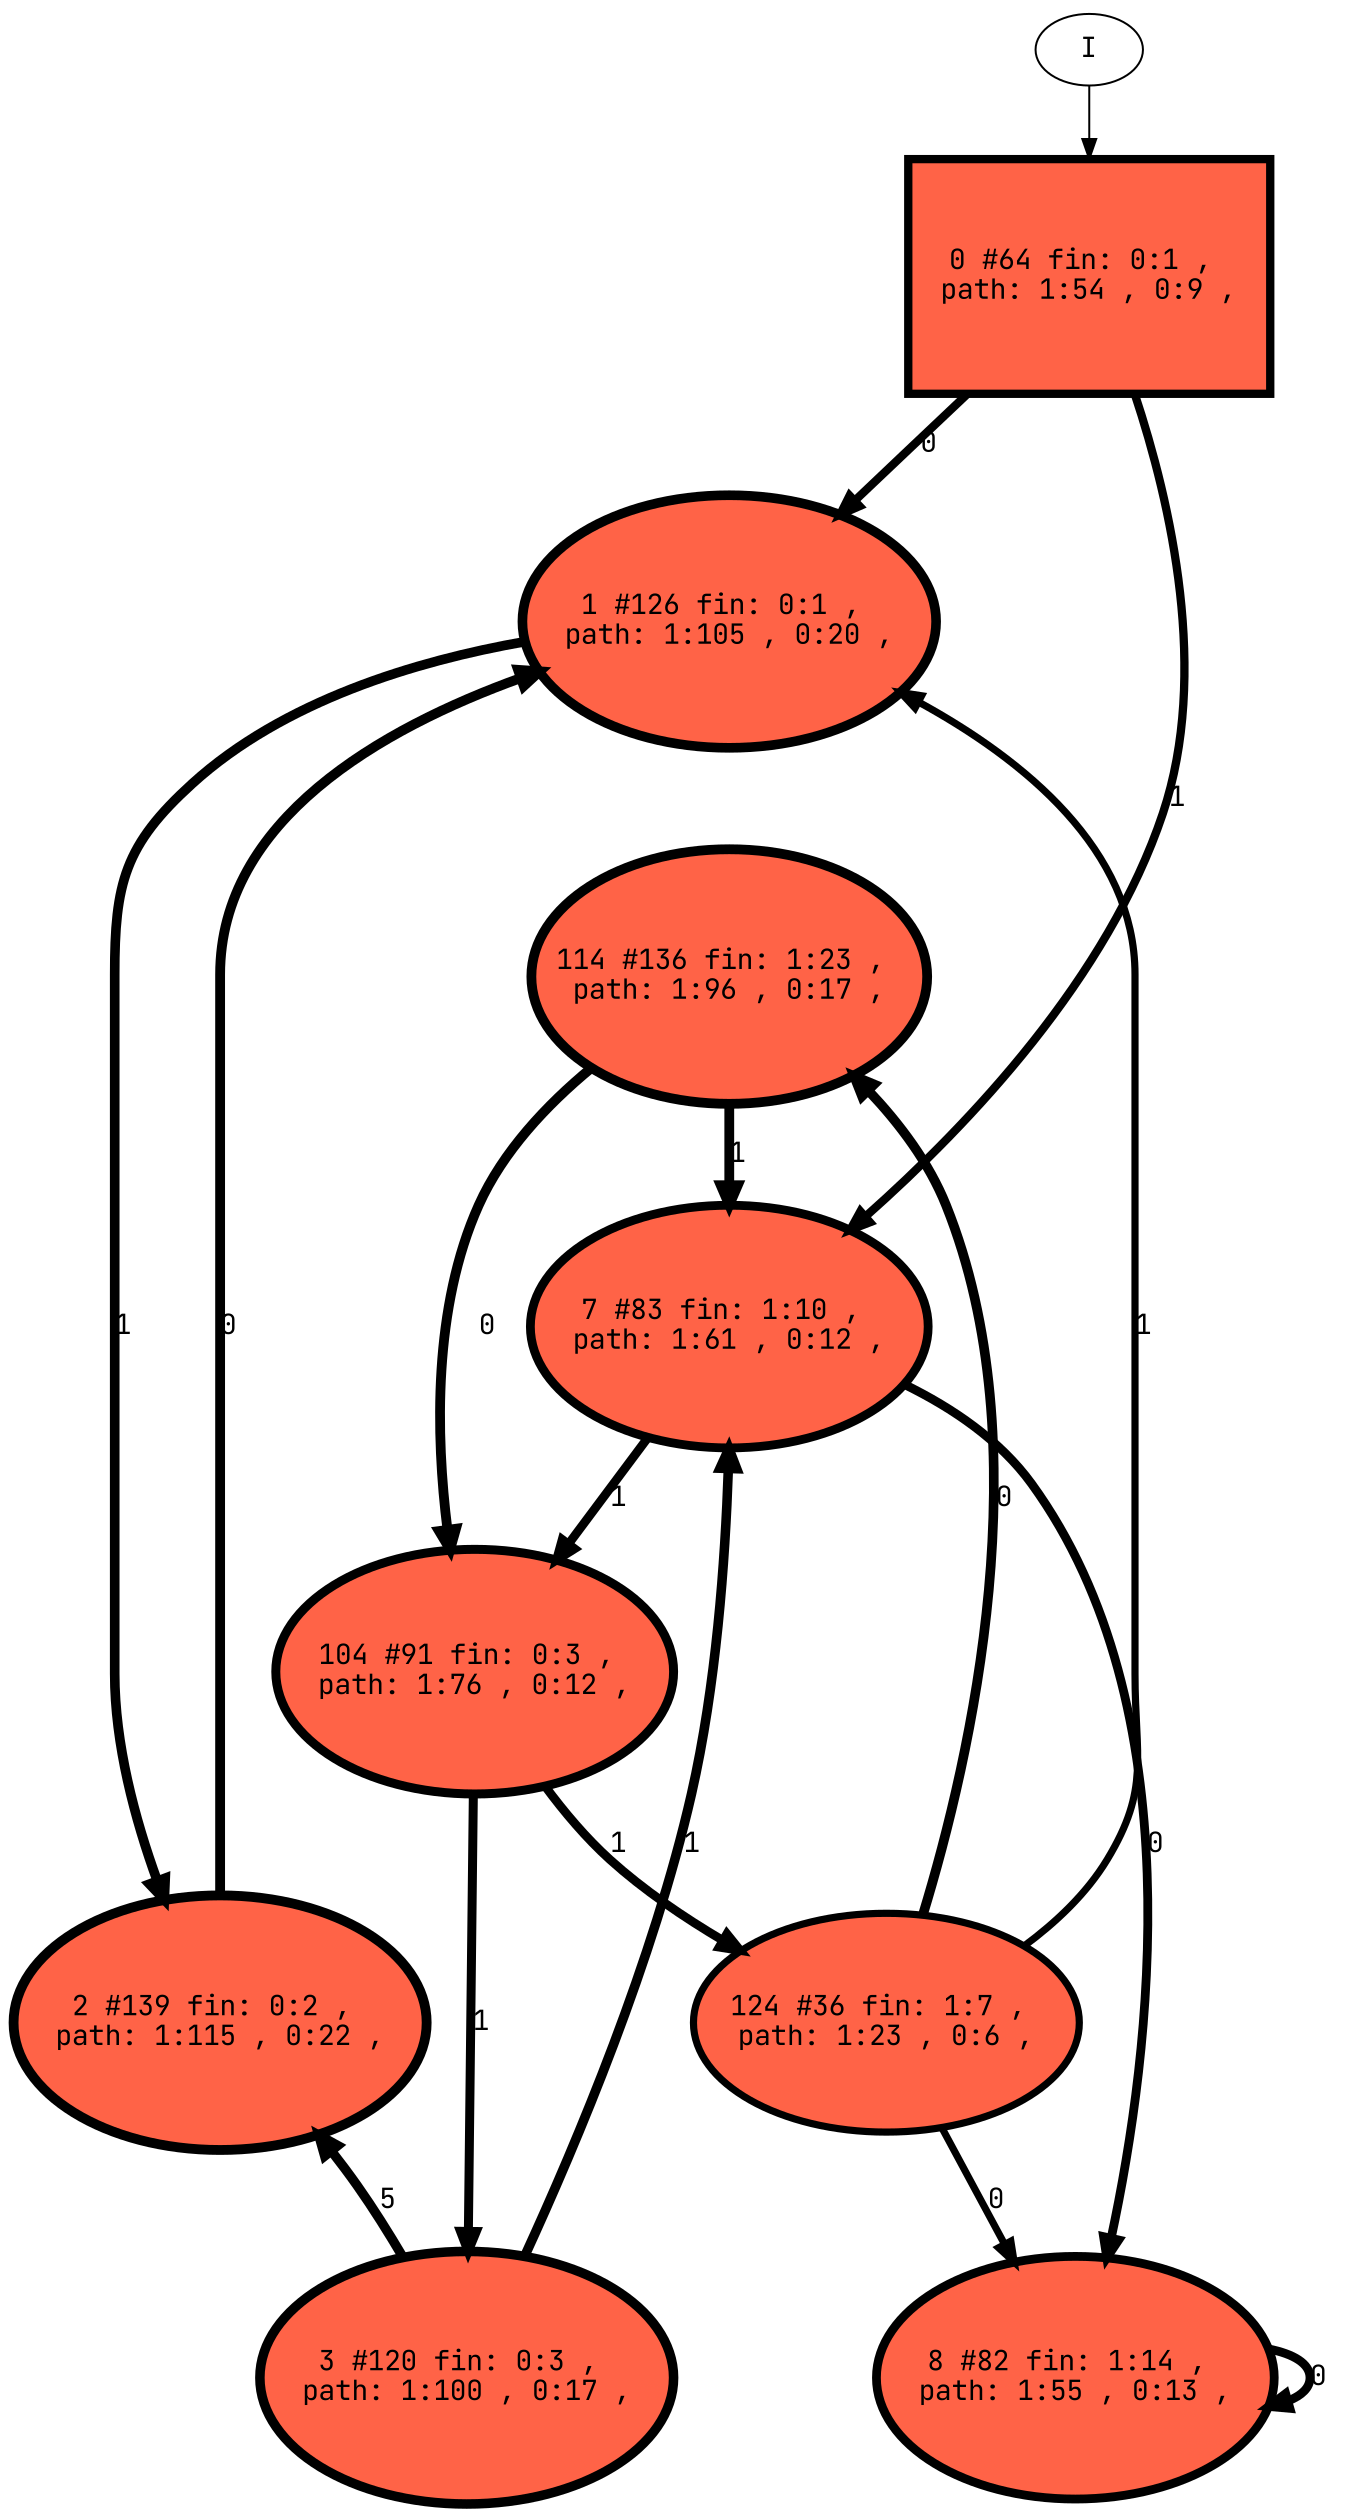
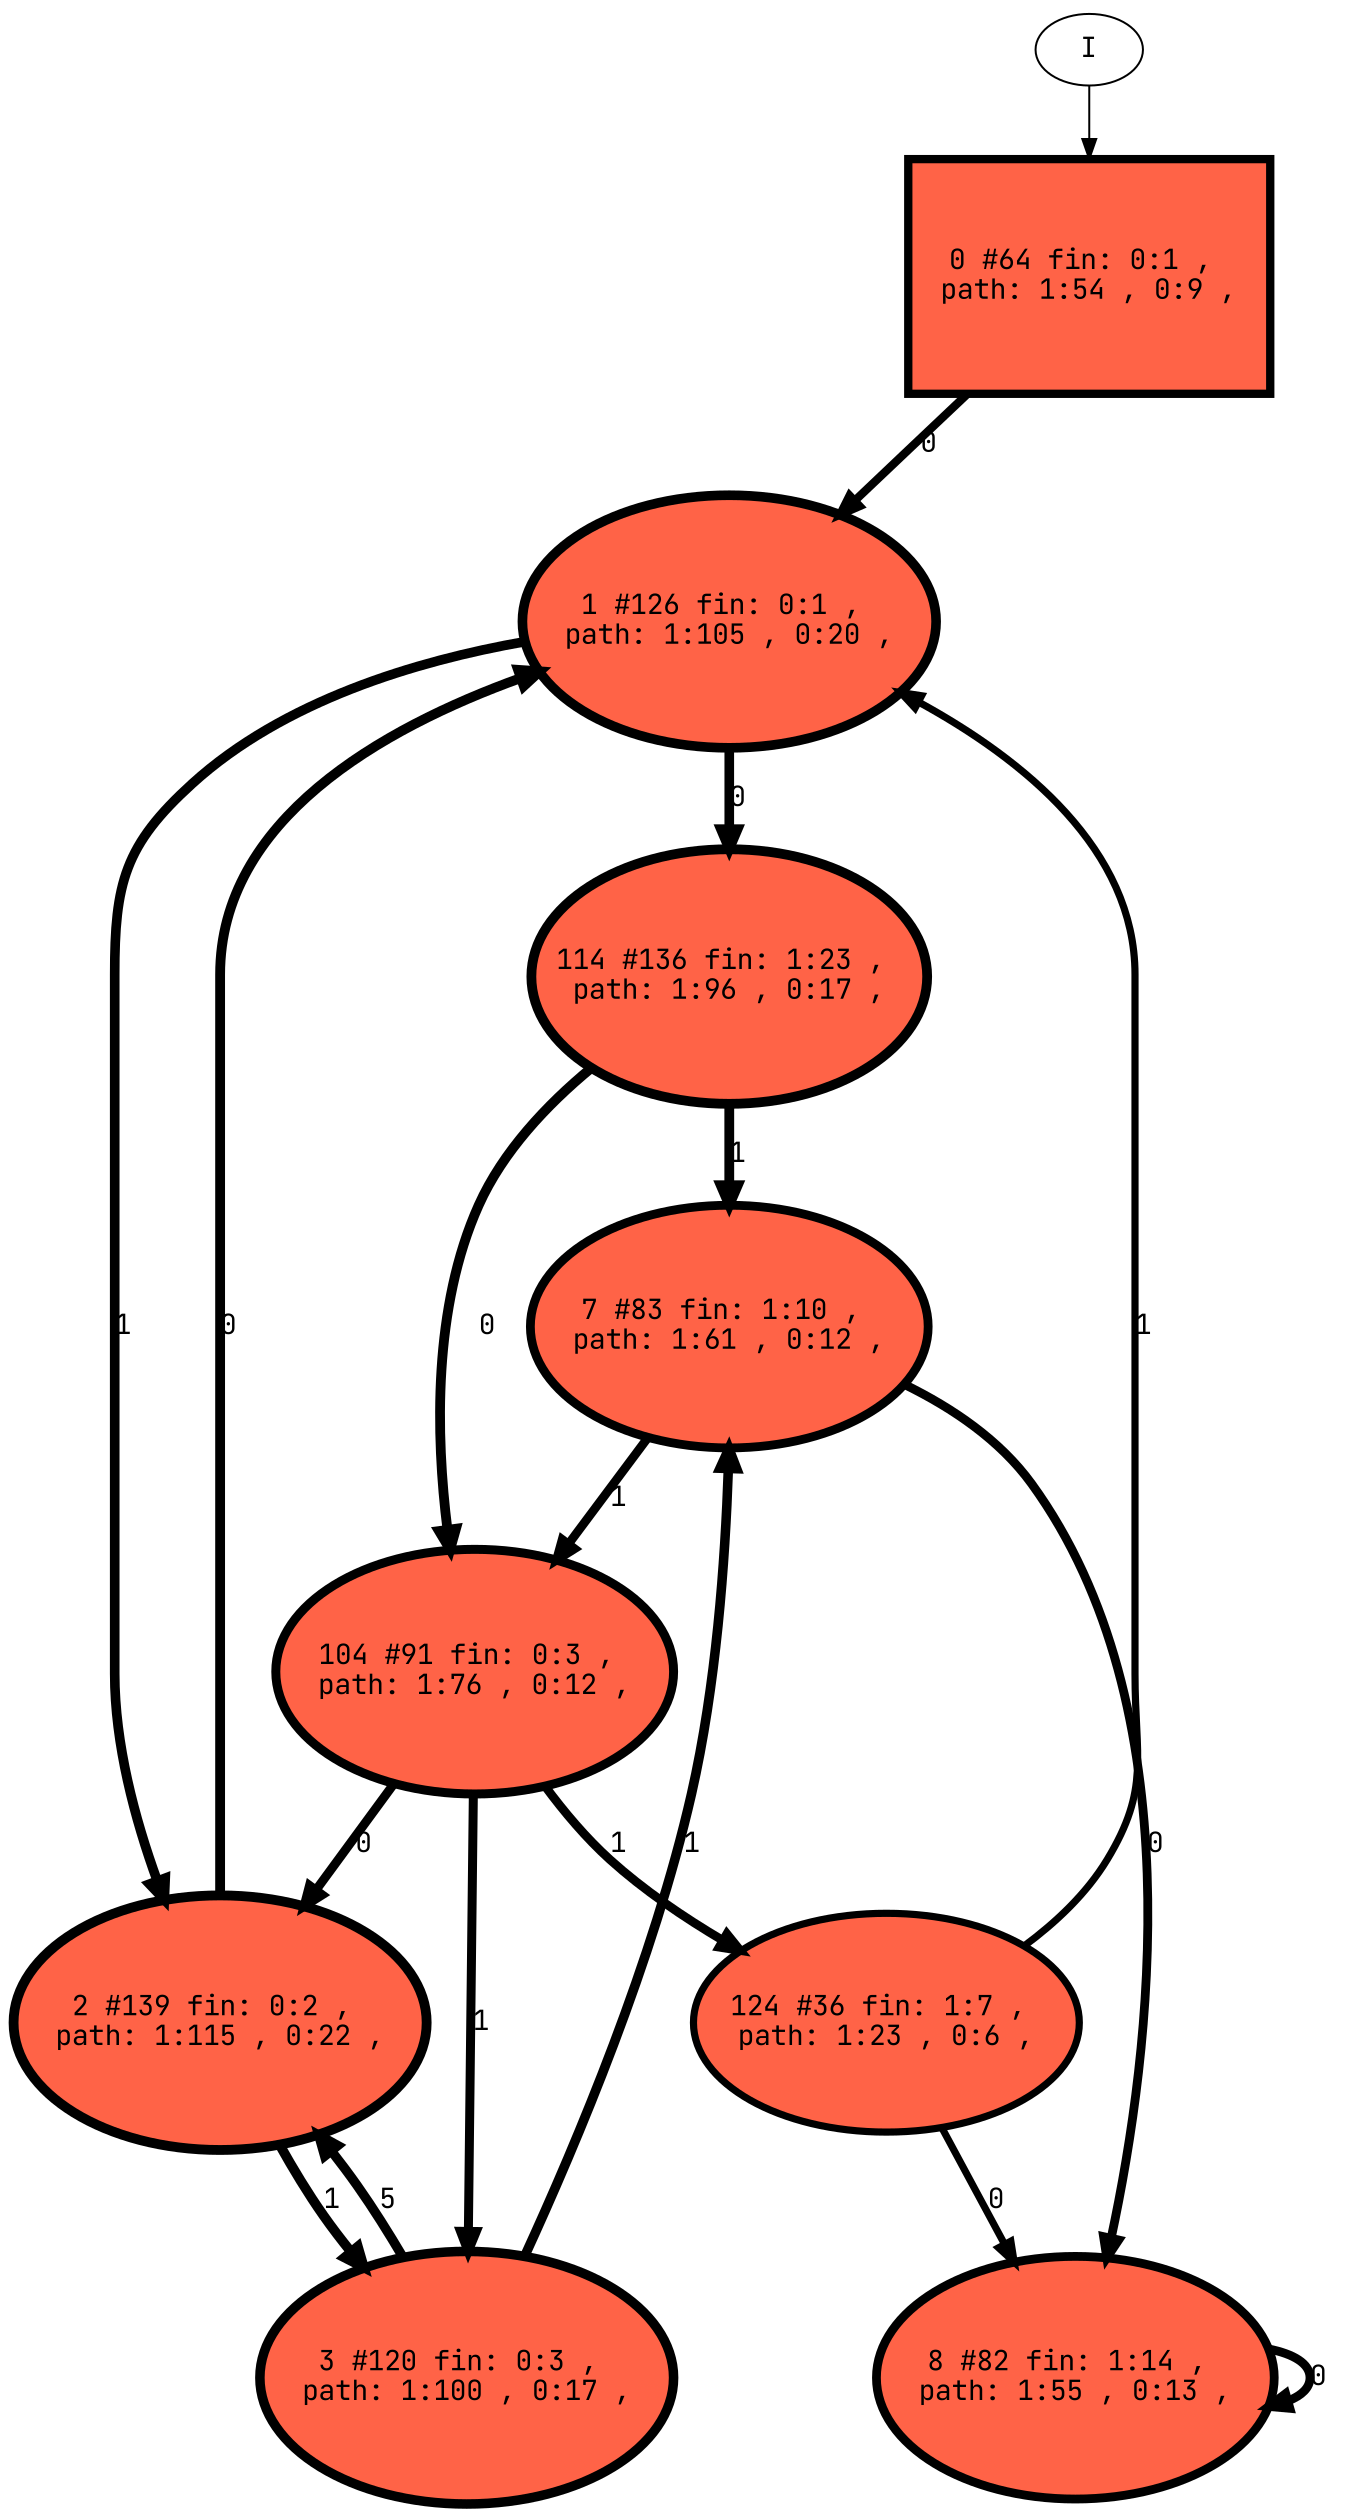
  digraph {
    fontname="JetBrains Mono"
    node [fillcolor=tomato fontname="JetBrains Mono" style=filled]
    edge [fontname="JetBrains Mono" penwidth=4.17439]
    n1 [height=1.64372 label="0 #64 fin: 0:1 , \n path: 1:54 , 0:9 , " penwidth=4.17439 shape=box width=1.64372]
    n2 [height=1.76545 label="1 #126 fin: 0:1 , \n path: 1:105 , 0:20 , " penwidth=4.84419 width=1.76545]
    n3 [height=1.69209 label="7 #83 fin: 1:10 , \n path: 1:61 , 0:12 , " penwidth=4.43082 width=1.69209]
    n4 [height=1.77833 label="114 #136 fin: 1:23 , \n path: 1:96 , 0:17 , " penwidth=4.91998 width=1.77833]
    n5 [height=1.78199 label="2 #139 fin: 0:2 , \n path: 1:115 , 0:22 , " penwidth=4.94164 width=1.78199]
    n6 [height=1.68988 label="8 #82 fin: 1:14 , \n path: 1:55 , 0:13 , " penwidth=4.41884 width=1.68988]
    n7 [height=1.7087 label="104 #91 fin: 0:3 , \n path: 1:76 , 0:12 , " penwidth=4.52179 width=1.7087]
    I [fillcolor="" style=""]
    n9 [height=1.75713 label="3 #120 fin: 0:3 , \n path: 1:100 , 0:17 , " penwidth=4.79579 width=1.75713]
    n10 [height=1.52843 label="124 #36 fin: 1:7 , \n path: 1:23 , 0:6 , " penwidth=3.61092 width=1.52843]
    n1 -> n2 [label="0 "]
-   n1 -> n3 [label="1 "]
-   n10 -> n4 [label="0 " penwidth=4.84419]
+   n2 -> n4 [label="0 " penwidth=4.84419]
    n2 -> n5 [label="1 " penwidth=4.84419]
    n3 -> n6 [label="0 " penwidth=4.43082]
    n3 -> n7 [label="1 " penwidth=4.43082]
    n4 -> n3 [label="1 " penwidth=4.91998]
    n4 -> n7 [label="0 " penwidth=4.91998]
    n5 -> n2 [label="0 " penwidth=4.94164]
+   n5 -> n9 [label="1 " penwidth=4.94164]
    n6 -> n6 [label="0 " penwidth=4.41884]
+   n7 -> n5 [label="0 " penwidth=4.52179]
    n7 -> n9 [label="1 " penwidth=4.52179]
    n7 -> n10 [label="1 " penwidth=4.41884]
    I -> n1 [penwidth=""]
    n9 -> n3 [label="1 " penwidth=4.79579]
    n9 -> n5 [label="5 " penwidth=4.79579]
    n10 -> n2 [label="1 " penwidth=3.61092]
    n10 -> n6 [label="0 " penwidth=3.61092]
  }
